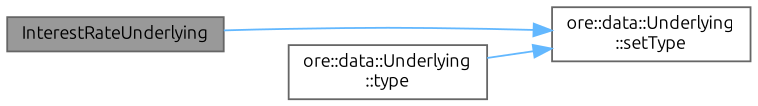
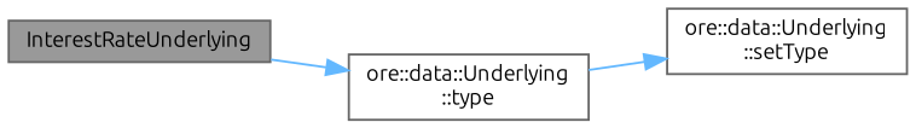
  digraph {
    fontname=Ubuntu
    rankdir=LR
    node [color=grey40 fillcolor=white fontname=Ubuntu fontsize=10 shape=box style=filled]
    edge [color=steelblue1 fontname=Ubuntu fontsize=10 labelfontname=Helvetica labelfontsize=10 style=solid]
    n1 [color=gray40 fillcolor=grey60 fontcolor=black height=0.2 label=InterestRateUnderlying width=0.4]
    n2 [height=0.2 label="ore::data::Underlying\l::setType" width=0.4]
    n3 [height=0.2 label="ore::data::Underlying\l::type" width=0.4]
-   n1 -> n2
+   n1 -> n3
    n3 -> n2
  }
